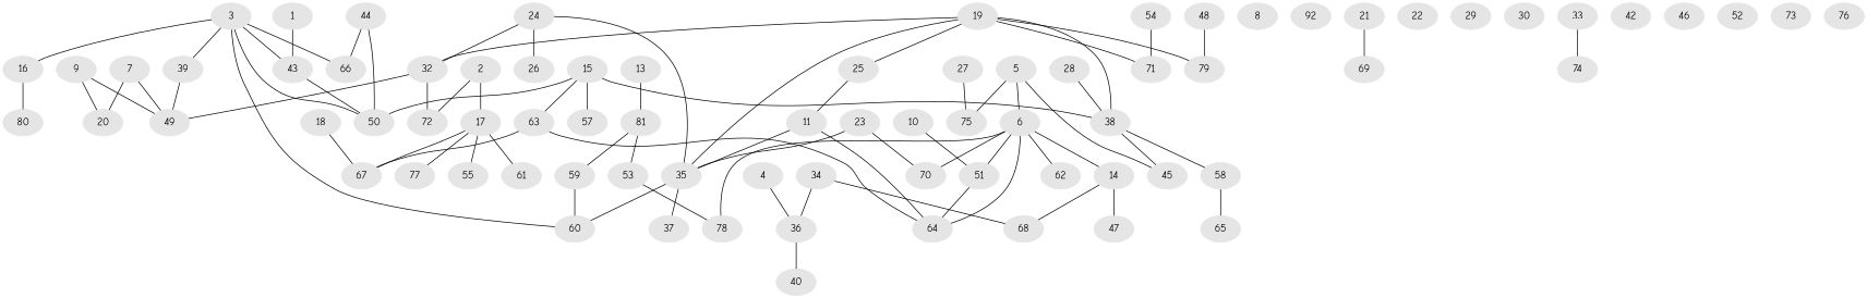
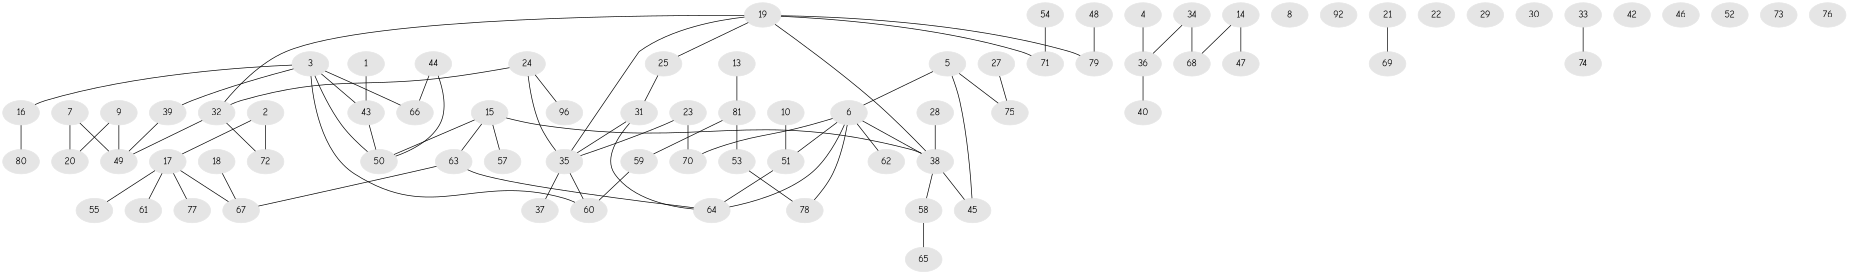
  graph {
    fontname="Comic Neue"
    node [color=gray90 fontname="Comic Neue" style=filled]
    edge [fontname="Comic Neue"]
    1
    43
    50
    2
    17
    72
    55
    61
    67
    77
    3
    39
    60
    66
    16
    49
    4
    36
    40
    5
    6
    45
    75
    14
    51
    62
    64
    70
    78
    47
    68
    7
    20
    8
    9
    10
    n37 [label=92]
    n38 [label=81]
    13
    53
    59
    15
    38
    57
    63
    58
    80
    18
    19
    25
    32
    35
    71
    79
-   31 [label=11]
+   31
    37
    21
    69
    22
    23
    24
-   26
+   26 [label=96]
    27
    28
    29
    30
    33
    74
    34
    65
    42
    44
    46
    48
    52
    54
    73
    76
    1 -- 43
    43 -- 50
    2 -- 17
    2 -- 72
    17 -- 55
    17 -- 61
    17 -- 67
    17 -- 77
    3 -- 43
    3 -- 50
    3 -- 39
    3 -- 60
    3 -- 66
    3 -- 16
    39 -- 49
    16 -- 80
    4 -- 36
    36 -- 40
    5 -- 6
    5 -- 45
    5 -- 75
-   6 -- 14
+   6 -- 38
    6 -- 51
    6 -- 62
    6 -- 64
    6 -- 70
    6 -- 78
    14 -- 47
    14 -- 68
    51 -- 64
    7 -- 49
    7 -- 20
    9 -- 49
    9 -- 20
    10 -- 51
    n38 -- 53
    n38 -- 59
    13 -- n38
    53 -- 78
    59 -- 60
    15 -- 50
    15 -- 38
    15 -- 57
    15 -- 63
    38 -- 45
    38 -- 58
    63 -- 67
    63 -- 64
    58 -- 65
    18 -- 67
    19 -- 38
    19 -- 25
    19 -- 32
    19 -- 35
    19 -- 71
    19 -- 79
    25 -- 31
    32 -- 72
    32 -- 49
    35 -- 60
    35 -- 37
    31 -- 64
    31 -- 35
    21 -- 69
    23 -- 70
    23 -- 35
    24 -- 32
    24 -- 35
    24 -- 26
    27 -- 75
    28 -- 38
    33 -- 74
    34 -- 36
    34 -- 68
    44 -- 50
    44 -- 66
    48 -- 79
    54 -- 71
  }
